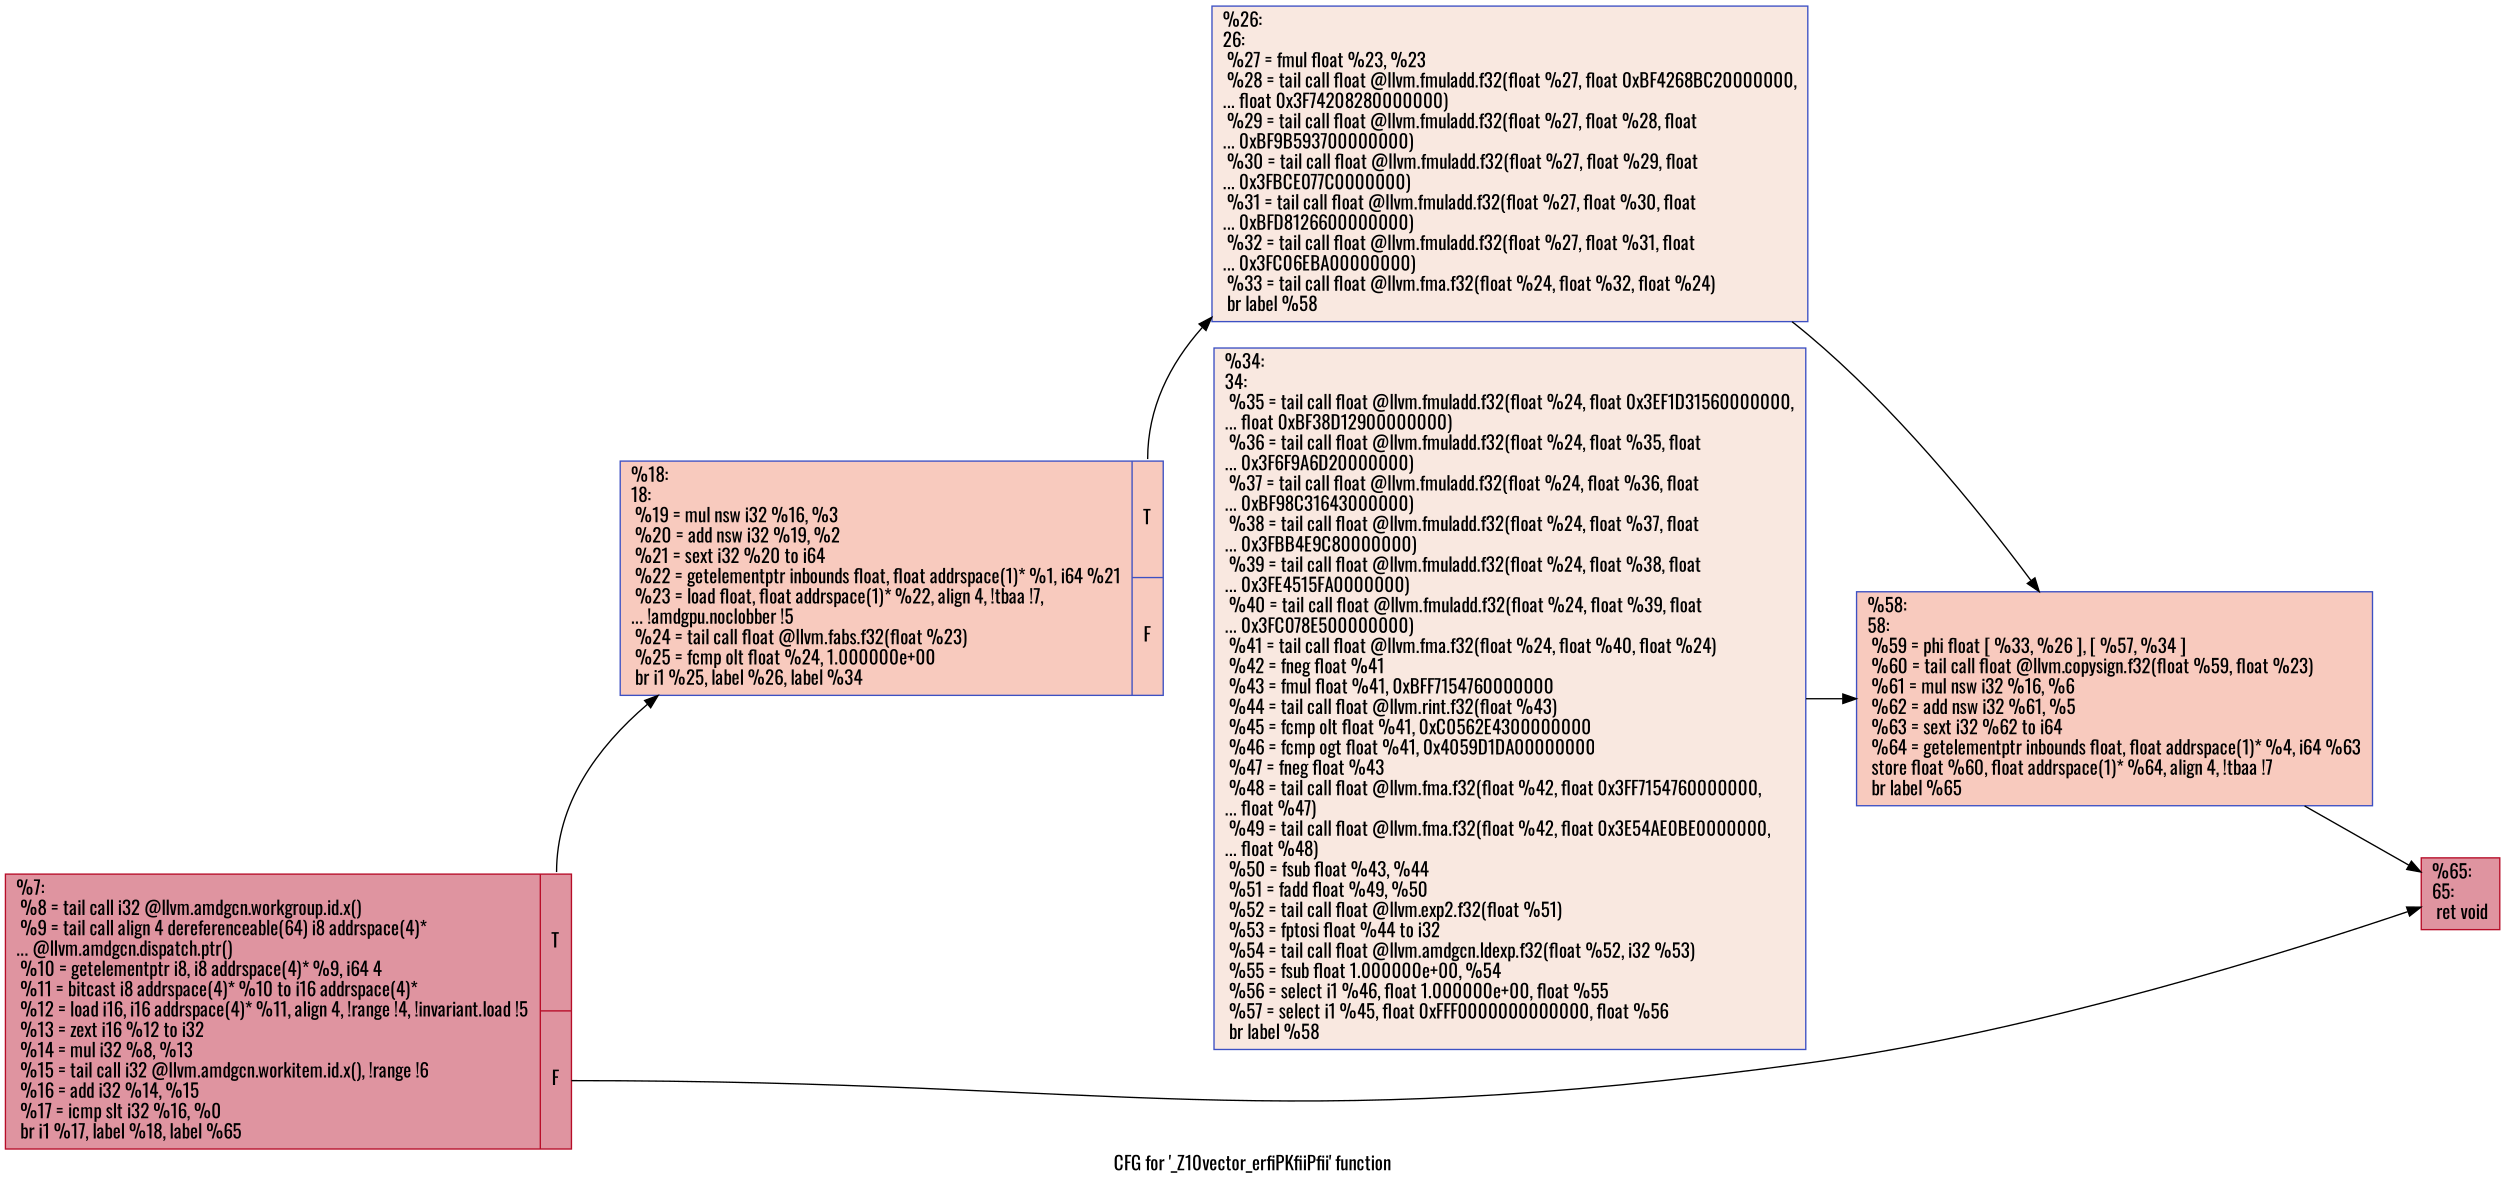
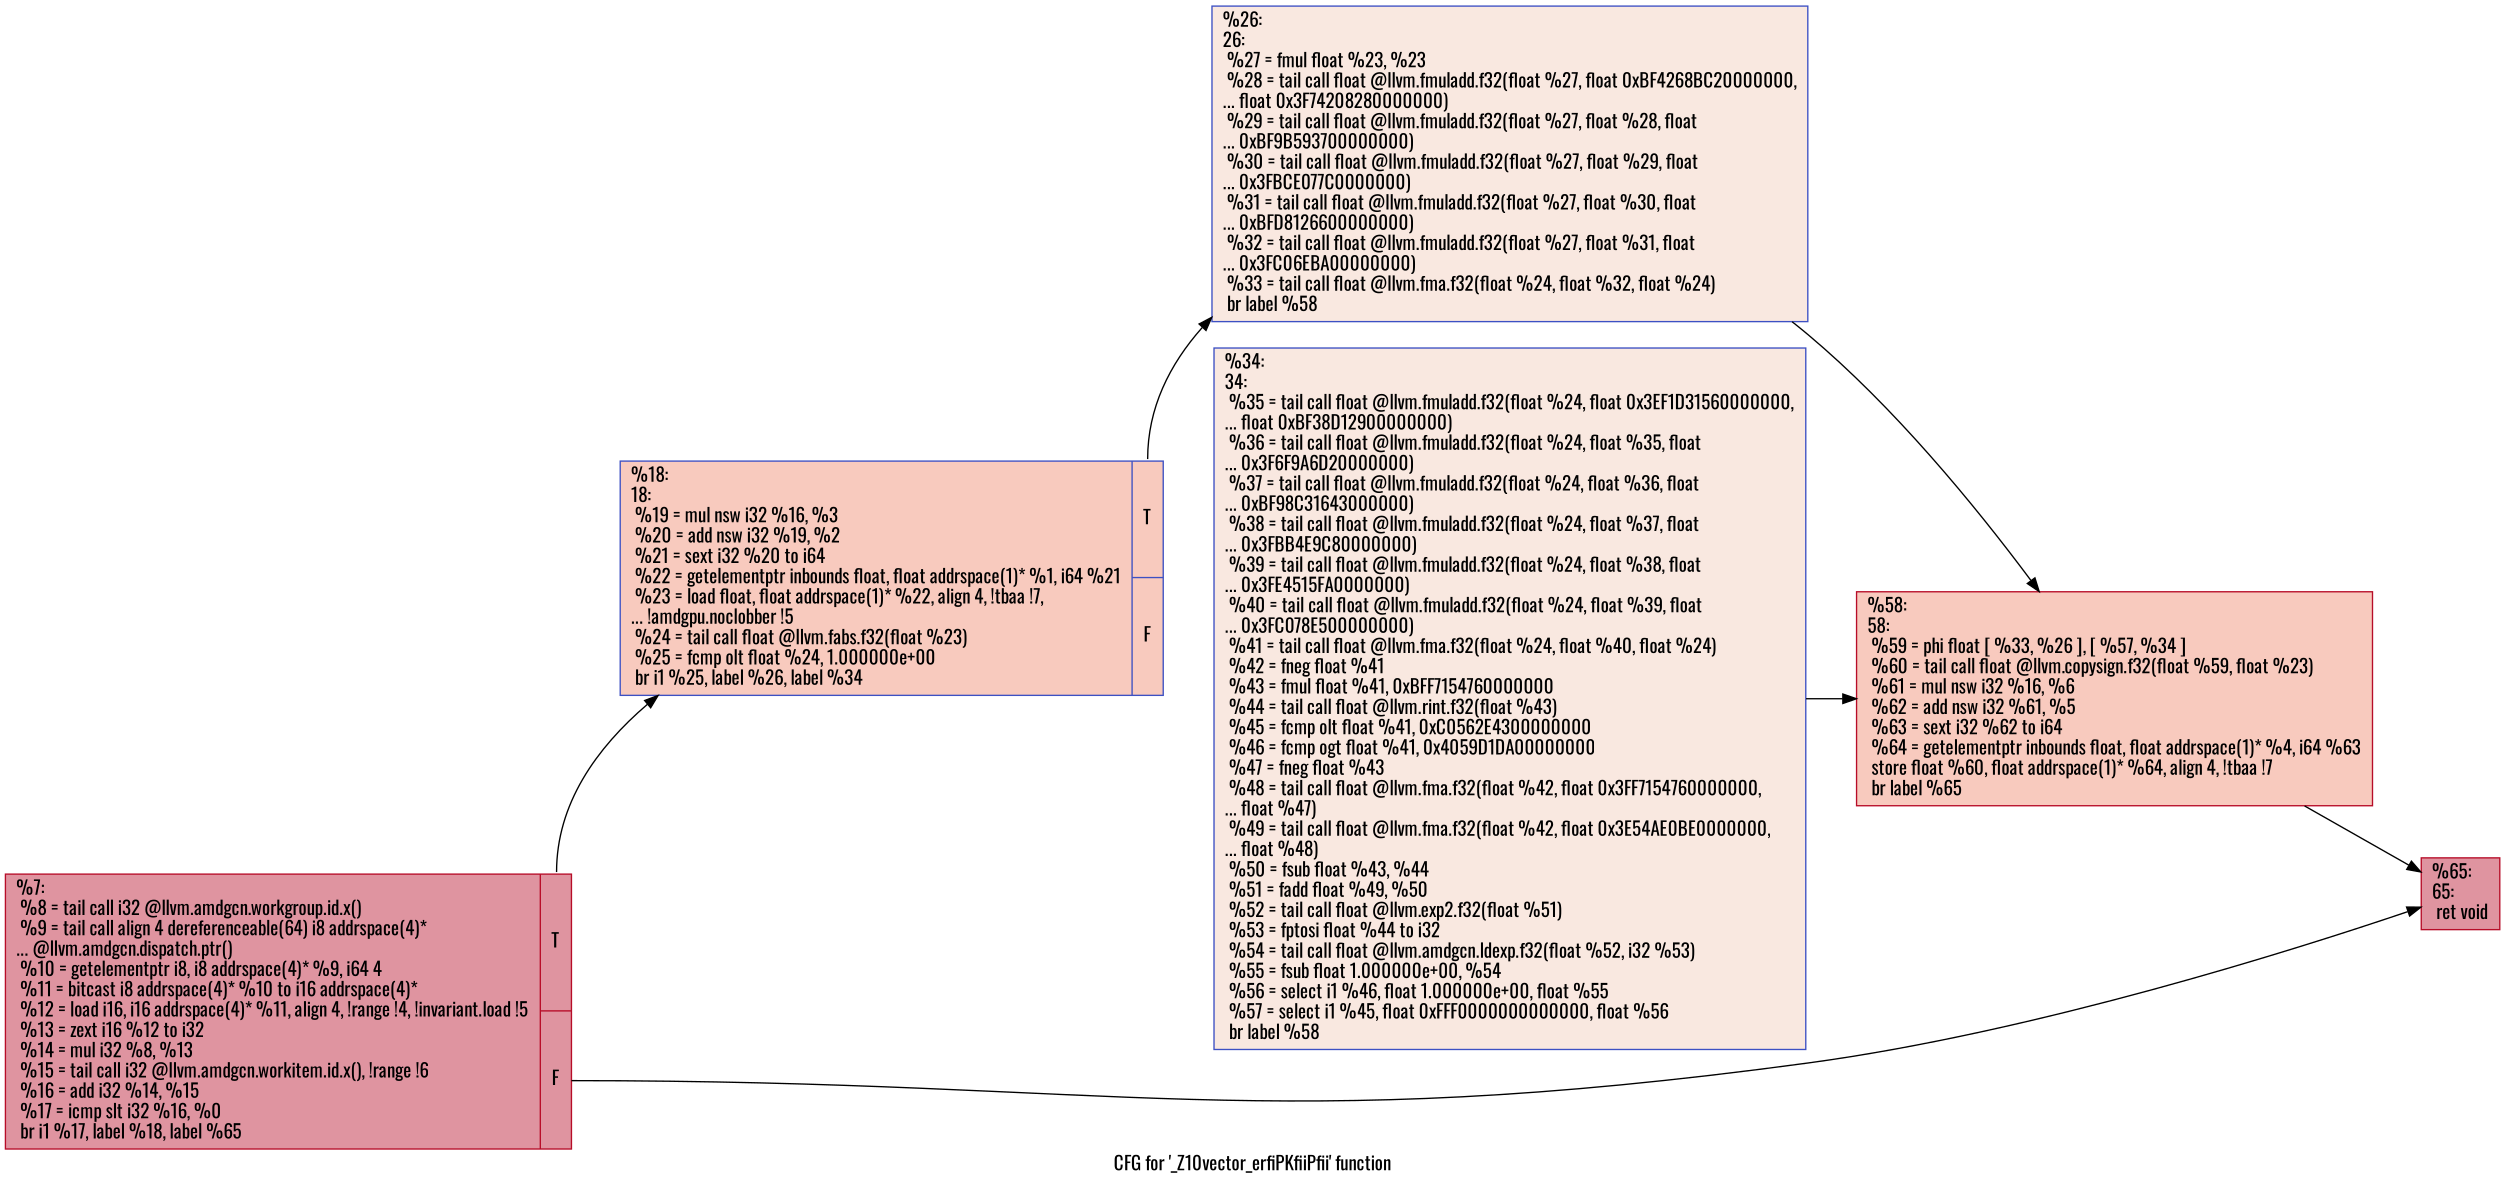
  digraph {
    fontname=Oswald
    label="CFG for '_Z10vector_erfiPKfiiPfii' function"
    rankdir=LR
    node [color="#3d50c3ff" fillcolor="#b70d2870" fontname=Oswald shape=record style=filled]
    edge [fontname=Oswald]
    n1 [color="#b70d28ff" label="{%7:\l  %8 = tail call i32 @llvm.amdgcn.workgroup.id.x()\l  %9 = tail call align 4 dereferenceable(64) i8 addrspace(4)*\l... @llvm.amdgcn.dispatch.ptr()\l  %10 = getelementptr i8, i8 addrspace(4)* %9, i64 4\l  %11 = bitcast i8 addrspace(4)* %10 to i16 addrspace(4)*\l  %12 = load i16, i16 addrspace(4)* %11, align 4, !range !4, !invariant.load !5\l  %13 = zext i16 %12 to i32\l  %14 = mul i32 %8, %13\l  %15 = tail call i32 @llvm.amdgcn.workitem.id.x(), !range !6\l  %16 = add i32 %14, %15\l  %17 = icmp slt i32 %16, %0\l  br i1 %17, label %18, label %65\l|{<s0>T|<s1>F}}"]
    n2 [fillcolor="#ef886b70" label="{%18:\l18:                                               \l  %19 = mul nsw i32 %16, %3\l  %20 = add nsw i32 %19, %2\l  %21 = sext i32 %20 to i64\l  %22 = getelementptr inbounds float, float addrspace(1)* %1, i64 %21\l  %23 = load float, float addrspace(1)* %22, align 4, !tbaa !7,\l... !amdgpu.noclobber !5\l  %24 = tail call float @llvm.fabs.f32(float %23)\l  %25 = fcmp olt float %24, 1.000000e+00\l  br i1 %25, label %26, label %34\l|{<s0>T|<s1>F}}"]
    n3 [color="#b70d28ff" label="{%65:\l65:                                               \l  ret void\l}"]
    n4 [fillcolor="#f1ccb870" label="{%26:\l26:                                               \l  %27 = fmul float %23, %23\l  %28 = tail call float @llvm.fmuladd.f32(float %27, float 0xBF4268BC20000000,\l... float 0x3F74208280000000)\l  %29 = tail call float @llvm.fmuladd.f32(float %27, float %28, float\l... 0xBF9B593700000000)\l  %30 = tail call float @llvm.fmuladd.f32(float %27, float %29, float\l... 0x3FBCE077C0000000)\l  %31 = tail call float @llvm.fmuladd.f32(float %27, float %30, float\l... 0xBFD8126600000000)\l  %32 = tail call float @llvm.fmuladd.f32(float %27, float %31, float\l... 0x3FC06EBA00000000)\l  %33 = tail call float @llvm.fma.f32(float %24, float %32, float %24)\l  br label %58\l}"]
-   n5 [fillcolor="#ef886b70" label="{%58:\l58:                                               \l  %59 = phi float [ %33, %26 ], [ %57, %34 ]\l  %60 = tail call float @llvm.copysign.f32(float %59, float %23)\l  %61 = mul nsw i32 %16, %6\l  %62 = add nsw i32 %61, %5\l  %63 = sext i32 %62 to i64\l  %64 = getelementptr inbounds float, float addrspace(1)* %4, i64 %63\l  store float %60, float addrspace(1)* %64, align 4, !tbaa !7\l  br label %65\l}"]
+   n5 [color="#b70d28ff" fillcolor="#ef886b70" label="{%58:\l58:                                               \l  %59 = phi float [ %33, %26 ], [ %57, %34 ]\l  %60 = tail call float @llvm.copysign.f32(float %59, float %23)\l  %61 = mul nsw i32 %16, %6\l  %62 = add nsw i32 %61, %5\l  %63 = sext i32 %62 to i64\l  %64 = getelementptr inbounds float, float addrspace(1)* %4, i64 %63\l  store float %60, float addrspace(1)* %64, align 4, !tbaa !7\l  br label %65\l}"]
    n6 [fillcolor="#f1ccb870" label="{%34:\l34:                                               \l  %35 = tail call float @llvm.fmuladd.f32(float %24, float 0x3EF1D31560000000,\l... float 0xBF38D12900000000)\l  %36 = tail call float @llvm.fmuladd.f32(float %24, float %35, float\l... 0x3F6F9A6D20000000)\l  %37 = tail call float @llvm.fmuladd.f32(float %24, float %36, float\l... 0xBF98C31643000000)\l  %38 = tail call float @llvm.fmuladd.f32(float %24, float %37, float\l... 0x3FBB4E9C80000000)\l  %39 = tail call float @llvm.fmuladd.f32(float %24, float %38, float\l... 0x3FE4515FA0000000)\l  %40 = tail call float @llvm.fmuladd.f32(float %24, float %39, float\l... 0x3FC078E500000000)\l  %41 = tail call float @llvm.fma.f32(float %24, float %40, float %24)\l  %42 = fneg float %41\l  %43 = fmul float %41, 0xBFF7154760000000\l  %44 = tail call float @llvm.rint.f32(float %43)\l  %45 = fcmp olt float %41, 0xC0562E4300000000\l  %46 = fcmp ogt float %41, 0x4059D1DA00000000\l  %47 = fneg float %43\l  %48 = tail call float @llvm.fma.f32(float %42, float 0x3FF7154760000000,\l... float %47)\l  %49 = tail call float @llvm.fma.f32(float %42, float 0x3E54AE0BE0000000,\l... float %48)\l  %50 = fsub float %43, %44\l  %51 = fadd float %49, %50\l  %52 = tail call float @llvm.exp2.f32(float %51)\l  %53 = fptosi float %44 to i32\l  %54 = tail call float @llvm.amdgcn.ldexp.f32(float %52, i32 %53)\l  %55 = fsub float 1.000000e+00, %54\l  %56 = select i1 %46, float 1.000000e+00, float %55\l  %57 = select i1 %45, float 0xFFF0000000000000, float %56\l  br label %58\l}"]
    n1 -> n2 [tailport=s0]
    n1 -> n3 [tailport=s1]
    n2 -> n4 [tailport=s0]
    n4 -> n5
    n5 -> n3
    n6 -> n5
  }
